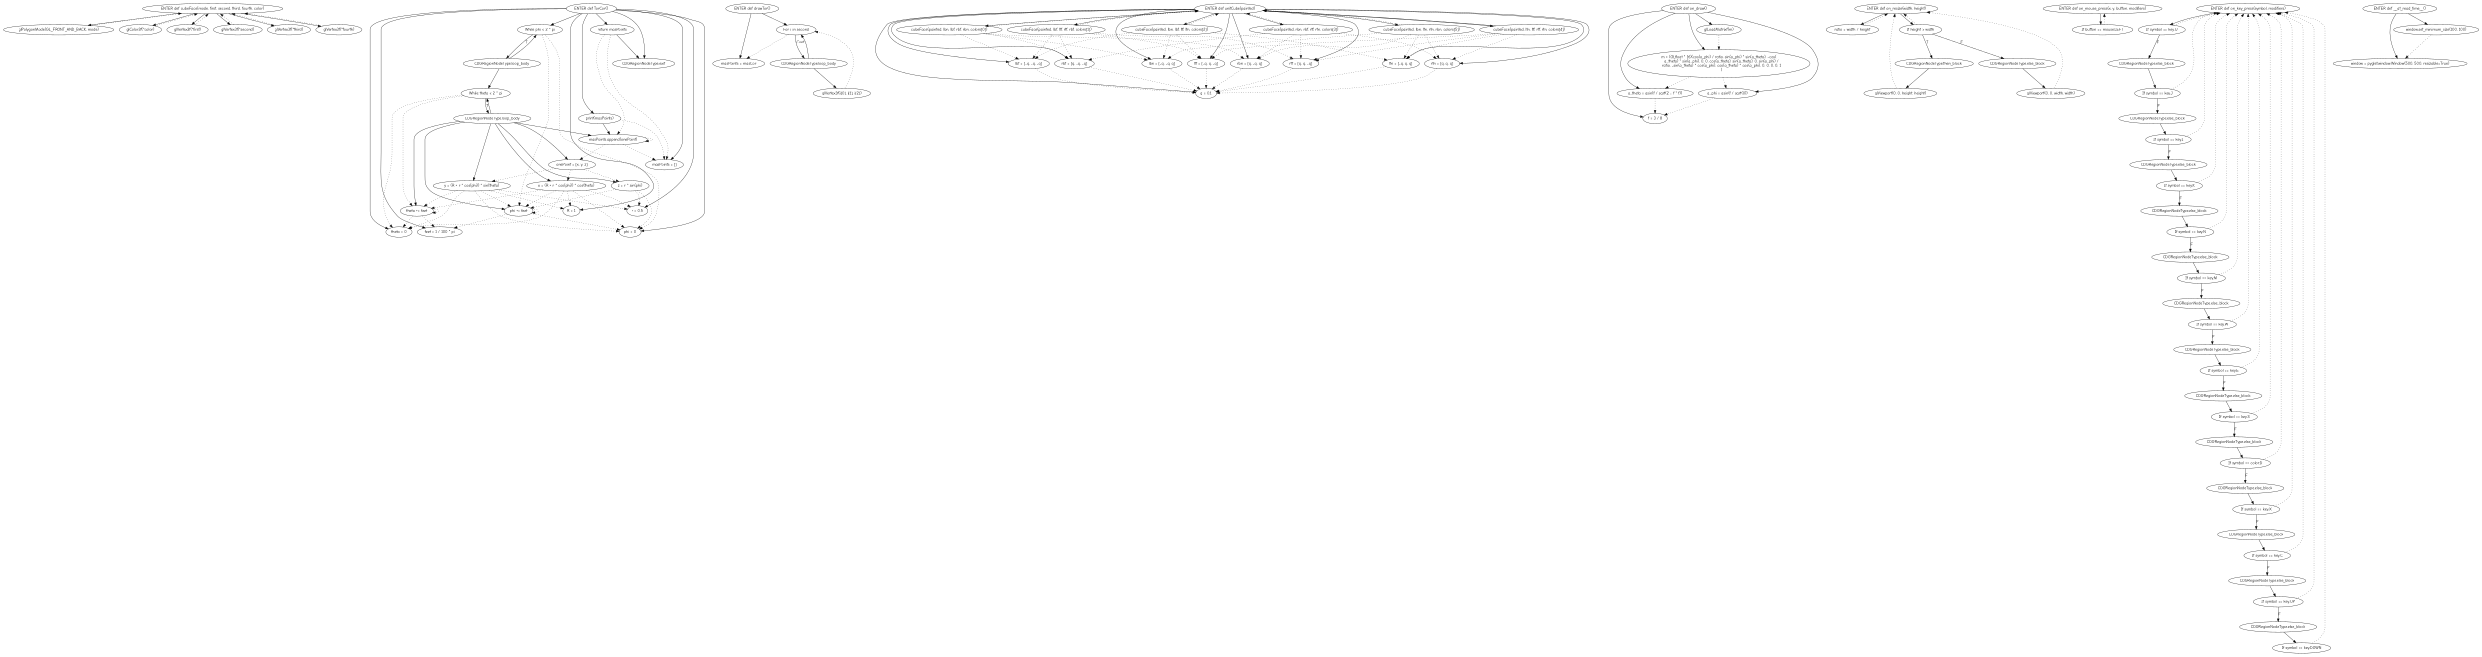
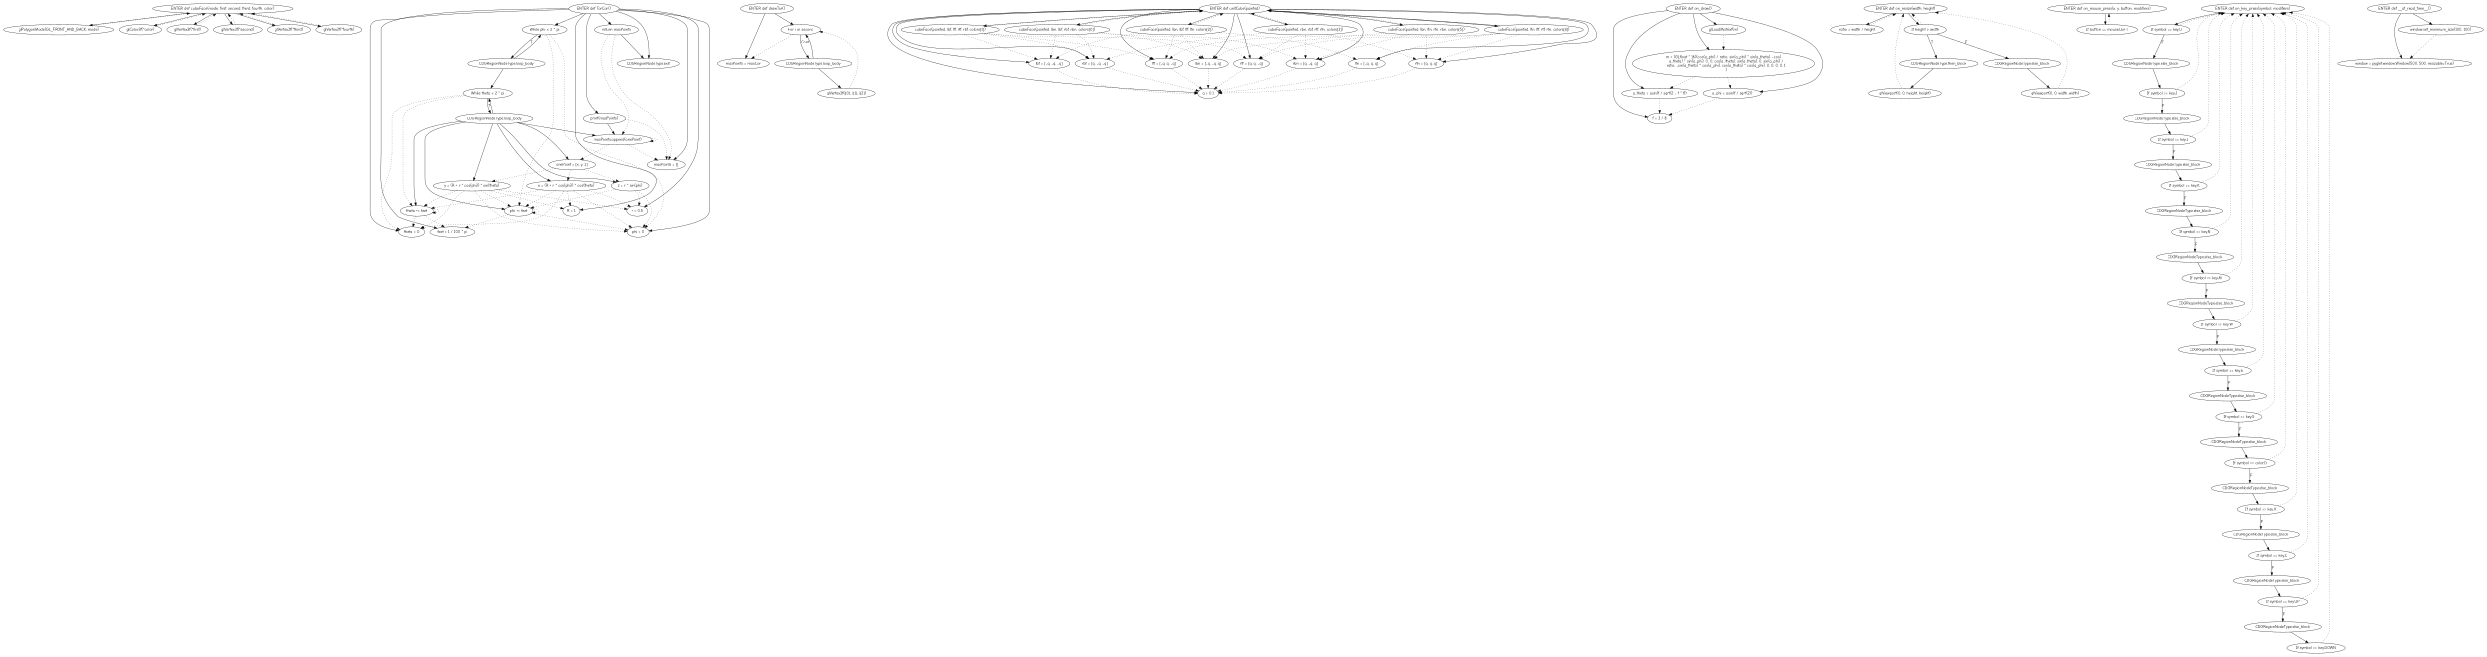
  digraph {
    fontname="Comic Neue"
    node [fontname="Comic Neue"]
    edge [fontname="Comic Neue" style=dotted]
    n1 [label="ENTER def cubeFace(mode, first, second, third, fourth, color)"]
    n2 [label="glPolygonMode(GL_FRONT_AND_BACK, mode)"]
    n3 [label="glColor3f(*color)"]
    n4 [label="glVertex3f(*first)"]
    n5 [label="glVertex3f(*second)"]
    n6 [label="glVertex3f(*third)"]
    n7 [label="glVertex3f(*fourth)"]
    n8 [label="ENTER def TorCor()"]
    n9 [label="theta = 0"]
    n10 [label="phi = 0"]
    n11 [label="R = 1"]
    n12 [label="r = 0.5"]
    n13 [label="feet = 1 / 100 * pi"]
    n14 [label="masPoints = []"]
    n15 [label="While phi < 2 * pi"]
    n16 [label="print(masPoints)"]
    n17 [label="return masPoints"]
    n18 [label="CDGRegionNodeType.exit"]
    n19 [label="CDGRegionNodeType.loop_body"]
    n20 [label="phi += feet"]
    n21 [label="While theta < 2 * pi"]
    n22 [label="CDGRegionNodeType.loop_body"]
    n23 [label="theta += feet"]
    n24 [label="x = (R + r * cos(phi)) * cos(theta)"]
    n25 [label="y = (R + r * cos(phi)) * sin(theta)"]
    n26 [label="z = r * sin(phi)"]
    n27 [label="onePoint = [x, y, z]"]
    n28 [label="masPoints.append(onePoint)"]
    n29 [label="ENTER def drawTor()"]
    n30 [label="masPoints = masCor"]
    n31 [label="For i in second"]
    n32 [label="CDGRegionNodeType.loop_body"]
    n33 [label="glVertex3f(i[0], i[1], i[2])"]
    n34 [label="ENTER def unitCube(painted)"]
    n35 [label="q = 0.1"]
    n36 [label="lbf = [-q, -q, -q]"]
    n37 [label="rbf = [q, -q, -q]"]
    n38 [label="rtf = [q, q, -q]"]
    n39 [label="ltf = [-q, q, -q]"]
    n40 [label="lbn = [-q, -q, q]"]
    n41 [label="rbn = [q, -q, q]"]
    n42 [label="rtn = [q, q, q]"]
    n43 [label="ltn = [-q, q, q]"]
    n44 [label="cubeFace(painted, lbn, lbf, rbf, rbn, colors[0])"]
    n45 [label="cubeFace(painted, lbf, ltf, rtf, rbf, colors[1])"]
    n46 [label="cubeFace(painted, lbn, lbf, ltf, ltn, colors[2])"]
    n47 [label="cubeFace(painted, rbn, rbf, rtf, rtn, colors[3])"]
    n48 [label="cubeFace(painted, ltn, ltf, rtf, rtn, colors[4])"]
    n49 [label="cubeFace(painted, lbn, ltn, rtn, rbn, colors[5])"]
    n50 [label="ENTER def on_draw()"]
    n51 [label="f = 3 / 8"]
-   n52 [label="a_phi = asin(f / sqrt(0))"]
+   n52 [label="a_phi = asin(f / sqrt(2))"]
    n53 [label="a_theta = asin(f / sqrt(2 - f * f))"]
    n54 [label="m = (GLfloat * 16)(cos(a_phi) / ratio, sin(a_phi) * sin(a_theta), -cos(\n    a_theta) * sin(a_phi), 0, 0, cos(a_theta), sin(a_theta), 0, sin(a_phi) /\n    ratio, -sin(a_theta) * cos(a_phi), cos(a_theta) * cos(a_phi), 0, 0, 0, 0, 1\n    )"]
    n55 [label="glLoadMatrixf(m)"]
    n56 [label="ENTER def on_resize(width, height)"]
    n57 [label="ratio = width / height"]
    n58 [label="If height > width"]
    n59 [label="CDGRegionNodeType.then_block"]
    n60 [label="CDGRegionNodeType.else_block"]
    n61 [label="glViewport(0, 0, height, height)"]
    n62 [label="glViewport(0, 0, width, width)"]
    n63 [label="ENTER def on_mouse_press(x, y, button, modifiers)"]
    n64 [label="If button == mouse.LEFT"]
    n65 [label="ENTER def on_key_press(symbol, modifiers)"]
    n66 [label="If symbol == key.U"]
    n67 [label="CDGRegionNodeType.else_block"]
    n68 [label="If symbol == key.J"]
    n69 [label="CDGRegionNodeType.else_block"]
    n70 [label="If symbol == key.I"]
    n71 [label="CDGRegionNodeType.else_block"]
    n72 [label="If symbol == key.K"]
    n73 [label="CDGRegionNodeType.else_block"]
    n74 [label="If symbol == key.N"]
    n75 [label="CDGRegionNodeType.else_block"]
    n76 [label="If symbol == key.M"]
    n77 [label="CDGRegionNodeType.else_block"]
    n78 [label="If symbol == key.W"]
    n79 [label="CDGRegionNodeType.else_block"]
    n80 [label="If symbol == key.E"]
    n81 [label="CDGRegionNodeType.else_block"]
    n82 [label="If symbol == key.S"]
    n83 [label="CDGRegionNodeType.else_block"]
    n84 [label="If symbol == color.D"]
    n85 [label="CDGRegionNodeType.else_block"]
    n86 [label="If symbol == key.X"]
    n87 [label="CDGRegionNodeType.else_block"]
    n88 [label="If symbol == key.C"]
    n89 [label="CDGRegionNodeType.else_block"]
    n90 [label="If symbol == key.UP"]
    n91 [label="CDGRegionNodeType.else_block"]
    n92 [label="If symbol == key.DOWN"]
    n93 [label="ENTER def __at_read_time__()"]
    n94 [label="window = pyglet.window.Window(500, 500, resizable=True)"]
    n95 [label="window.set_minimum_size(100, 100)"]
    subgraph sub_1 {
    }
    subgraph sub_2 {
      n1
      n2
      n3
      n4
      n5
      n6
      n7
    }
    subgraph sub_3 {
      n8
      n9
      n10
      n11
      n12
      n13
      n14
      n15
      n16
      n17
      n18
      n19
      n20
      n21
      n22
      n23
      n24
      n25
      n26
      n27
      n28
    }
    subgraph sub_4 {
      n29
      n30
      n31
      n32
      n33
    }
    subgraph sub_5 {
      n34
      n35
      n36
      n37
      n38
      n39
      n40
      n41
      n42
      n43
      n44
      n45
      n46
      n47
      n48
      n49
    }
    subgraph sub_6 {
      n50
      n51
      n52
      n53
      n54
      n55
    }
    subgraph sub_7 {
      n56
      n57
      n58
      n59
      n60
      n61
      n62
    }
    subgraph sub_8 {
      n63
      n64
    }
    subgraph sub_9 {
      n65
      n66
      n67
      n68
      n69
      n70
      n71
      n72
      n73
      n74
      n75
      n76
      n77
      n78
      n79
      n80
      n81
      n82
      n83
      n84
      n85
      n86
      n87
      n88
      n89
      n90
      n91
      n92
    }
    subgraph sub_10 {
      n93
      n94
      n95
    }
    n1 -> n2 [style=solid]
    n1 -> n3 [style=solid]
    n1 -> n4 [style=solid]
    n1 -> n5 [style=solid]
    n1 -> n6 [style=solid]
    n1 -> n7 [style=solid]
    n2 -> n1
    n3 -> n1
    n4 -> n1
    n5 -> n1
    n6 -> n1
    n7 -> n1
    n8 -> n9 [style=solid]
    n8 -> n10 [style=solid]
    n8 -> n11 [style=solid]
    n8 -> n12 [style=solid]
    n8 -> n13 [style=solid]
    n8 -> n14 [style=solid]
    n8 -> n15 [style=solid]
    n8 -> n16 [style=solid]
    n8 -> n17 [style=solid]
    n8 -> n18 [style=solid]
    n15 -> n10
    n15 -> n19 [label=T style=solid]
    n15 -> n20
    n16 -> n14
    n16 -> n28 [style=solid]
    n17 -> n14
    n17 -> n18 [style=solid]
    n17 -> n28
    n19 -> n15 [style=solid]
    n19 -> n21 [style=solid]
    n20 -> n10
    n20 -> n13
    n20 -> n20
    n21 -> n9
    n21 -> n22 [label=T style=solid]
    n21 -> n23
    n22 -> n20 [style=solid]
    n22 -> n21 [style=solid]
    n22 -> n23 [style=solid]
    n22 -> n24 [style=solid]
    n22 -> n25 [style=solid]
    n22 -> n26 [style=solid]
    n22 -> n27 [style=solid]
    n22 -> n28 [style=solid]
    n23 -> n9
    n23 -> n13
    n23 -> n23
    n24 -> n9
    n24 -> n10
    n24 -> n11
    n24 -> n12
    n24 -> n20
    n24 -> n23
    n25 -> n9
    n25 -> n10
    n25 -> n11
    n25 -> n12
    n25 -> n20
    n25 -> n23
    n26 -> n10
    n26 -> n12
    n26 -> n20
    n27 -> n24
    n27 -> n25
    n27 -> n26
    n28 -> n14
    n28 -> n27
    n28 -> n28
    n29 -> n30 [style=solid]
    n29 -> n31 [style=solid]
    n31 -> n30
    n31 -> n32 [label=Cont style=solid]
    n32 -> n31 [style=solid]
    n32 -> n33 [style=solid]
    n33 -> n31
    n34 -> n35 [style=solid]
    n34 -> n36 [style=solid]
    n34 -> n37 [style=solid]
    n34 -> n38 [style=solid]
    n34 -> n39 [style=solid]
    n34 -> n40 [style=solid]
    n34 -> n41 [style=solid]
    n34 -> n42 [style=solid]
    n34 -> n43 [style=solid]
    n34 -> n44 [style=solid]
    n34 -> n45 [style=solid]
    n34 -> n46 [style=solid]
    n34 -> n47 [style=solid]
    n34 -> n48 [style=solid]
    n34 -> n49 [style=solid]
    n36 -> n35
    n37 -> n35
    n38 -> n35
    n39 -> n35
    n40 -> n35
    n41 -> n35
    n42 -> n35
    n43 -> n35
    n44 -> n34
    n44 -> n36
    n44 -> n37
    n44 -> n40
    n44 -> n41
    n45 -> n34
    n45 -> n36
    n45 -> n37
    n45 -> n38
    n45 -> n39
    n46 -> n34
    n46 -> n36
    n46 -> n39
    n46 -> n40
    n46 -> n43
    n47 -> n34
    n47 -> n37
    n47 -> n38
    n47 -> n41
    n47 -> n42
    n48 -> n34 [style=solid]
    n48 -> n38
    n48 -> n39
    n48 -> n42
    n48 -> n43
    n49 -> n34
    n49 -> n40
    n49 -> n41
    n49 -> n42
-   n49 -> n43
    n50 -> n51 [style=solid]
    n50 -> n52 [style=solid]
    n50 -> n53 [style=solid]
    n50 -> n54 [style=solid]
    n50 -> n55 [style=solid]
    n52 -> n51
    n53 -> n51
    n54 -> n52
    n54 -> n53
    n55 -> n54
    n56 -> n57 [style=solid]
    n56 -> n58 [style=solid]
    n57 -> n56
    n58 -> n56
    n58 -> n59 [label=T style=solid]
    n58 -> n60 [label=F style=solid]
    n59 -> n61 [style=solid]
    n60 -> n62 [style=solid]
    n61 -> n56
    n62 -> n56
    n63 -> n64 [style=solid]
    n64 -> n63
    n65 -> n66 [style=solid]
    n66 -> n65
    n66 -> n67 [label=F style=solid]
    n67 -> n68 [style=solid]
    n68 -> n65
    n68 -> n69 [label=F style=solid]
    n69 -> n70 [style=solid]
    n70 -> n65
    n70 -> n71 [label=F style=solid]
    n71 -> n72 [style=solid]
    n72 -> n65
    n72 -> n73 [label=F style=solid]
    n73 -> n74 [style=solid]
    n74 -> n65
    n74 -> n75 [label=F style=solid]
    n75 -> n76 [style=solid]
    n76 -> n65
    n76 -> n77 [label=F style=solid]
    n77 -> n78 [style=solid]
    n78 -> n65
    n78 -> n79 [label=F style=solid]
    n79 -> n80 [style=solid]
    n80 -> n65
    n80 -> n81 [label=F style=solid]
    n81 -> n82 [style=solid]
    n82 -> n65
    n82 -> n83 [label=F style=solid]
    n83 -> n84 [style=solid]
    n84 -> n65
    n84 -> n85 [label=F style=solid]
    n85 -> n86 [style=solid]
    n86 -> n65
    n86 -> n87 [label=F style=solid]
    n87 -> n88 [style=solid]
    n88 -> n65
    n88 -> n89 [label=F style=solid]
    n89 -> n90 [style=solid]
    n90 -> n65
    n90 -> n91 [label=F style=solid]
    n91 -> n92 [style=solid]
    n92 -> n65
    n93 -> n94 [style=solid]
    n93 -> n95 [style=solid]
    n95 -> n94
  }
